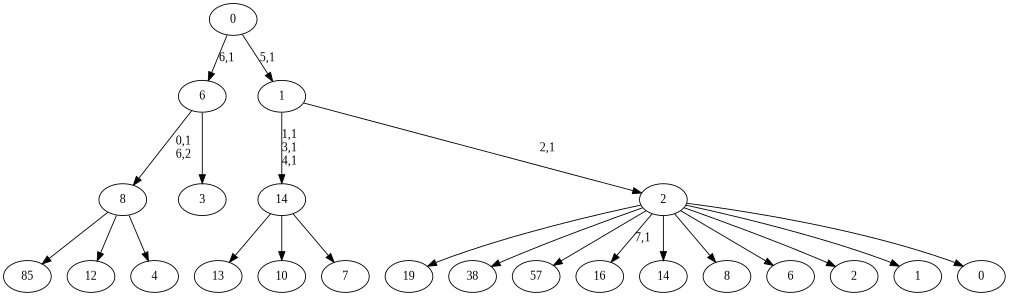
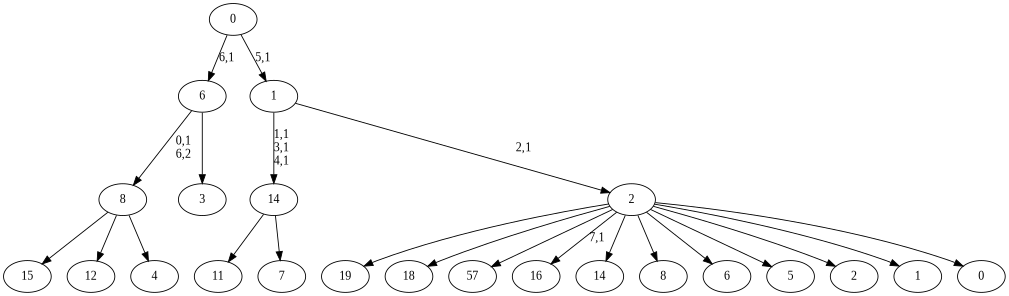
  digraph {
    fontname="Liberation Serif"
    node [fontname="Liberation Serif"]
    edge [fontname="Liberation Serif"]
    n1 [label=19]
-   n2 [label=38]
+   n2 [label=18]
    n3 [label=57]
    n4 [label=16]
-   n5 [label=85]
+   n5 [label=15]
    n6 [label=14]
-   n7 [label=13]
    n8 [label=12]
-   n9 [label=10]
+   n9 [label=11]
    n10 [label=8]
    n11 [label=7]
    14
    n13 [label=6]
+   n14 [label=5]
    n15 [label=4]
    8
    n17 [label=3]
    6
    n19 [label=2]
    n20 [label=1]
    n21 [label=0]
    2
    1
    0
-   14 -> n7
    14 -> n9
    14 -> n11
    8 -> n5
    8 -> n8
    8 -> n15
    6 -> 8 [label="0,1\n6,2"]
    6 -> n17
    2 -> n1
    2 -> n2
    2 -> n3
    2 -> n4 [label="7,1"]
    2 -> n6
    2 -> n10
    2 -> n13
+   2 -> n14
    2 -> n19
    2 -> n20
    2 -> n21
    1 -> 14 [label="1,1\n3,1\n4,1"]
    1 -> 2 [label="2,1"]
    0 -> 6 [label="6,1"]
    0 -> 1 [label="5,1"]
  }
